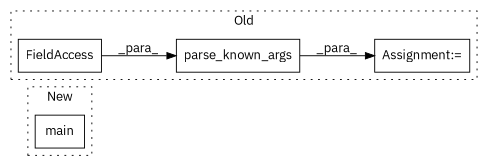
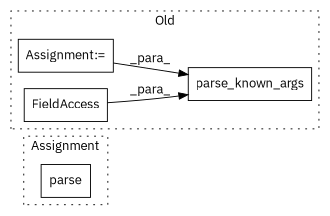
  digraph {
    fontname="IBM Plex Sans"
    rankdir=LR
    node [a=32 fontname="IBM Plex Sans" shape=box]
    edge [fontname="IBM Plex Sans"]
-   n1 [l="5,1" label=main s="5006,5015"]
+   n1 [l="5,1" label=parse s="5006,5015"]
    n2 [l=18 label=parse_known_args s=7451]
    n3 [a=7 l=2 label="Assignment:=" s=7442]
    n4 [a=22 l=6 label=FieldAccess s=7444]
    subgraph cluster_1 {
-     label=New
+     label=Assignment
      style=dotted
      n1
    }
    subgraph cluster_2 {
      label=Old
      style=dotted
      n2
      n3
      n4
    }
-   n2 -> n3 [label=_para_]
+   n3 -> n2 [label=_para_]
    n4 -> n2 [label=_para_]
  }
